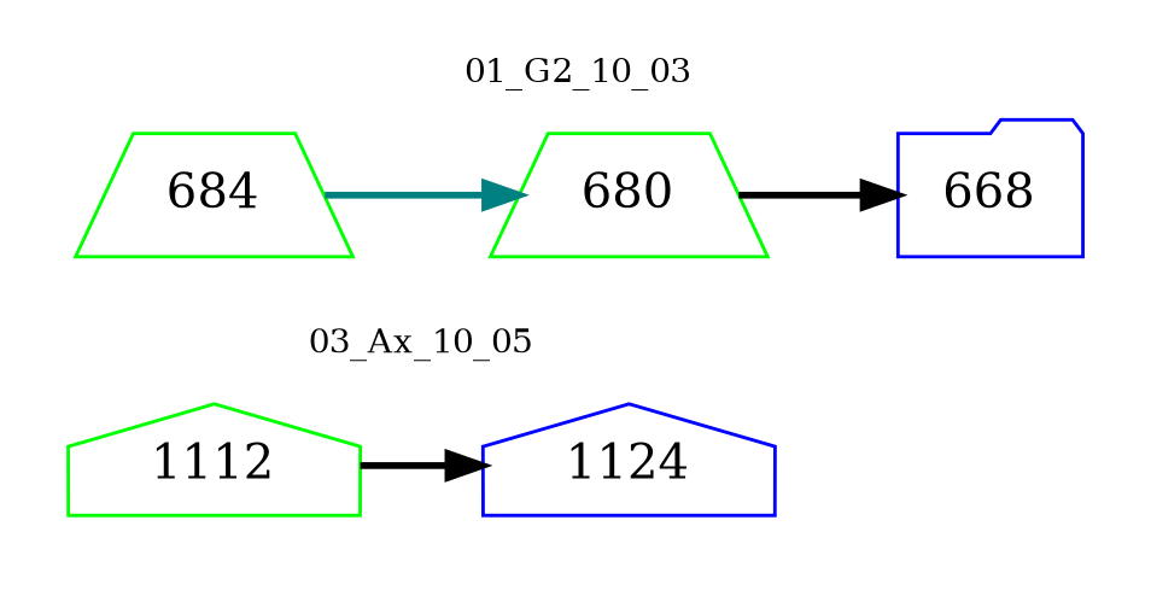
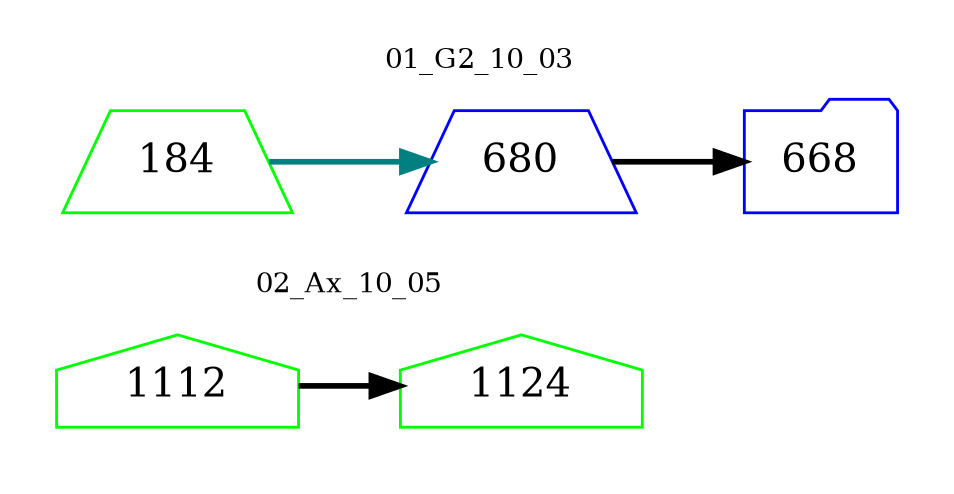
  digraph {
    rankdir=LR
    node [color=blue shape=house]
    edge [color=black style=bold]
    n1 [color=green label=1112]
-   n2 [label=1124]
-   n3 [color=green label=684 shape=trapezium]
-   n4 [color=green label=680 shape=trapezium]
+   n2 [color=green label=1124]
+   n3 [color=green label=184 shape=trapezium]
+   n4 [label=680 shape=trapezium]
    n5 [label=668 shape=folder]
    subgraph cluster_1 {
      color=white
      fontsize=10
-     label="03_Ax_10_05"
+     label="02_Ax_10_05"
      n1
      n2
    }
    subgraph cluster_2 {
      color=white
      fontsize=10
      label="01_G2_10_03"
      n3
      n4
      n5
    }
    n1 -> n2
    n3 -> n4 [color=teal]
    n4 -> n5
  }
